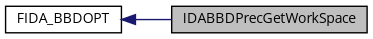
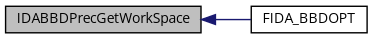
  digraph {
    rankdir=LR
    fontname="Open Sans"
    node [color=black fontname="Open Sans" fontsize=10 shape=record style=filled]
    n1 [fillcolor=grey75 fontcolor=black height=0.2 label=IDABBDPrecGetWorkSpace width=0.4]
    n2 [fillcolor=white height=0.2 label=FIDA_BBDOPT width=0.4]
-   n2 -> n1 [color=midnightblue dir=back fontname="Open Sans" fontsize=10 labelfontname=Helvetica labelfontsize=10 style=solid]
+   n1 -> n2 [color=midnightblue dir=back fontname="Open Sans" fontsize=10 labelfontname=Helvetica labelfontsize=10 style=solid]
  }
